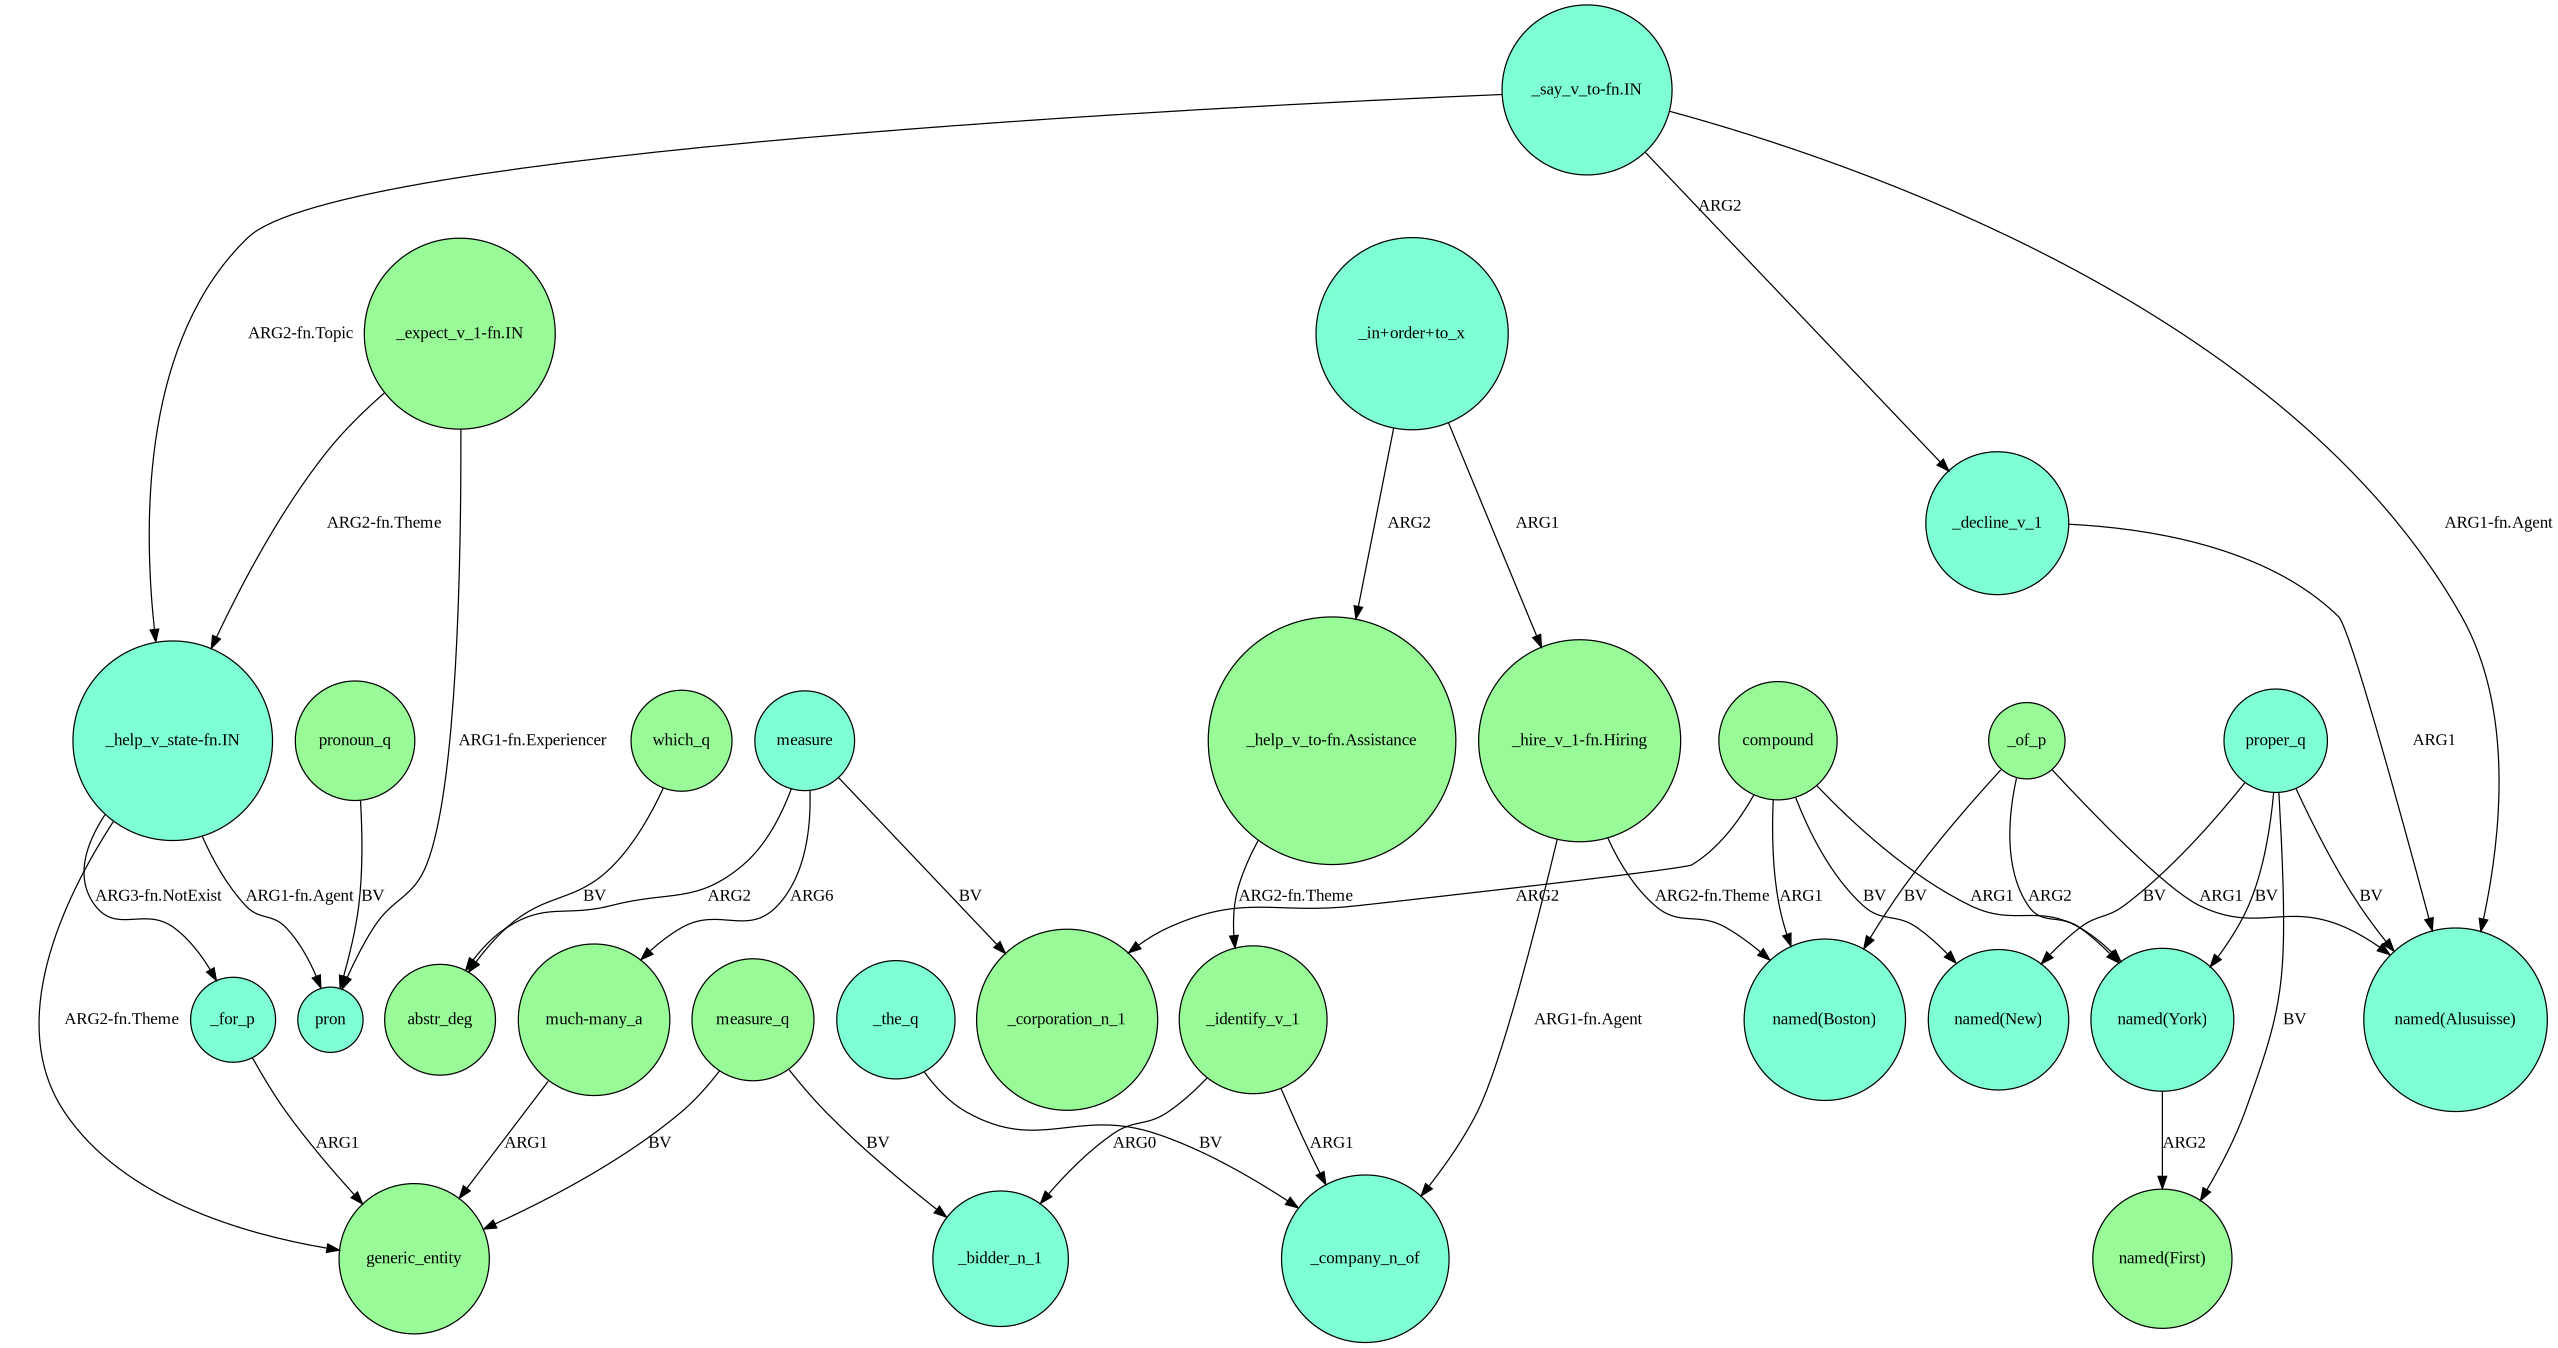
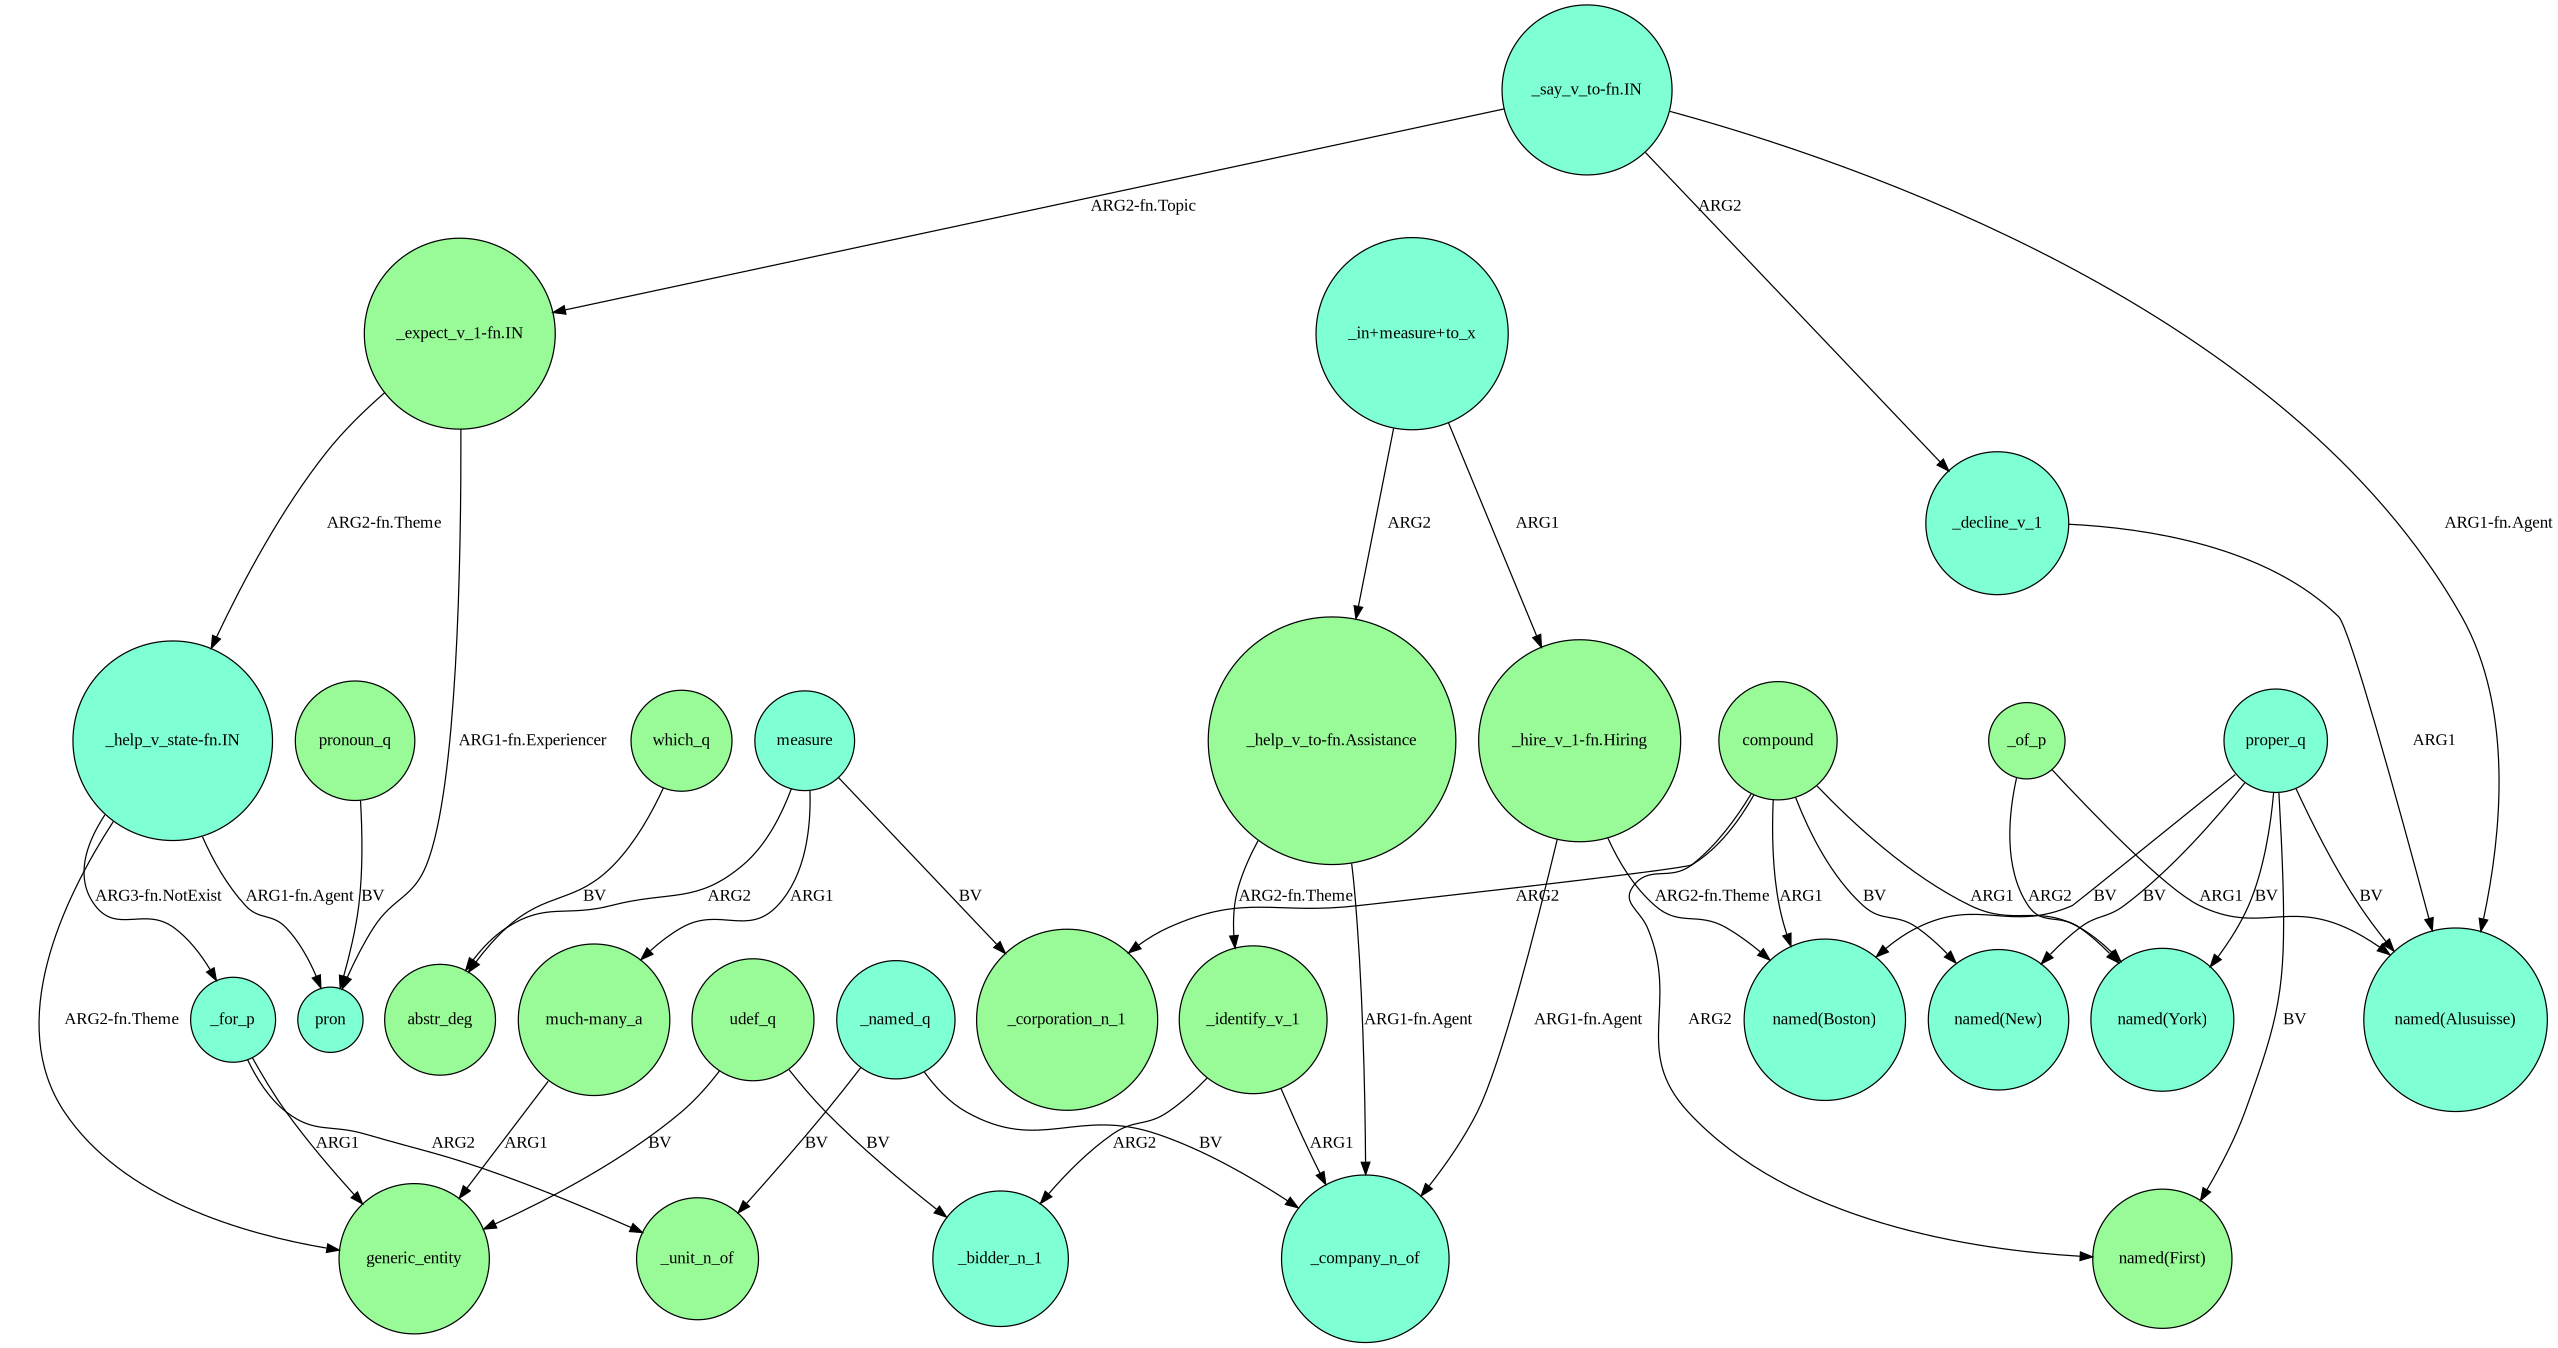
  digraph {
    fontname="Liberation Serif"
    node [fillcolor=aquamarine fontname="Liberation Serif" shape=circle style=filled]
    edge [fontname="Liberation Serif"]
    n1 [label="_help_v_state-fn.IN"]
    generic_entity [fillcolor=palegreen]
    _for_p
    pron
+   _unit_n_of [fillcolor=palegreen]
    abstr_deg [fillcolor=palegreen]
    measure
    "much-many_a" [fillcolor=palegreen]
    _corporation_n_1 [fillcolor=palegreen]
    proper_q
    "named(Boston)"
    "named(New)"
    "named(First)" [fillcolor=palegreen]
    "named(Alusuisse)"
    "named(York)"
    compound [fillcolor=palegreen]
-   udef_q [fillcolor=palegreen label=measure_q]
+   udef_q [fillcolor=palegreen]
    _bidder_n_1
    "_help_v_to-fn.Assistance" [fillcolor=palegreen]
    _identify_v_1 [fillcolor=palegreen]
    _company_n_of
-   _the_q
+   _the_q [label=_named_q]
    _decline_v_1
    "_say_v_to-fn.IN"
    "_expect_v_1-fn.IN" [fillcolor=palegreen]
    pronoun_q [fillcolor=palegreen]
    _of_p [fillcolor=palegreen]
    "_hire_v_1-fn.Hiring" [fillcolor=palegreen]
    which_q [fillcolor=palegreen]
-   "_in+order+to_x"
+   "_in+order+to_x" [label="_in+measure+to_x"]
    n1 -> generic_entity [label="ARG2-fn.Theme"]
    n1 -> _for_p [label="ARG3-fn.NotExist"]
    n1 -> pron [label="ARG1-fn.Agent"]
    _for_p -> generic_entity [label=ARG1]
+   _for_p -> _unit_n_of [label=ARG2]
    measure -> abstr_deg [label=ARG2]
-   measure -> "much-many_a" [label=ARG6]
+   measure -> "much-many_a" [label=ARG1]
    measure -> _corporation_n_1 [label=BV]
    "much-many_a" -> generic_entity [label=ARG1]
-   _of_p -> "named(Boston)" [label=BV]
+   proper_q -> "named(Boston)" [label=BV]
    proper_q -> "named(New)" [label=BV]
    proper_q -> "named(First)" [label=BV]
    proper_q -> "named(Alusuisse)" [label=BV]
    proper_q -> "named(York)" [label=BV]
    compound -> _corporation_n_1 [label=ARG2]
    compound -> "named(Boston)" [label=ARG1]
    compound -> "named(New)" [label=BV]
-   "named(York)" -> "named(First)" [label=ARG2]
+   compound -> "named(First)" [label=ARG2]
    compound -> "named(York)" [label=ARG1]
    udef_q -> generic_entity [label=BV]
    udef_q -> _bidder_n_1 [label=BV]
    "_help_v_to-fn.Assistance" -> _identify_v_1 [label="ARG2-fn.Theme"]
-   _identify_v_1 -> _bidder_n_1 [label=ARG0]
+   "_help_v_to-fn.Assistance" -> _company_n_of [label="ARG1-fn.Agent"]
+   _identify_v_1 -> _bidder_n_1 [label=ARG2]
    _identify_v_1 -> _company_n_of [label=ARG1]
+   _the_q -> _unit_n_of [label=BV]
    _the_q -> _company_n_of [label=BV]
    _decline_v_1 -> "named(Alusuisse)" [label=ARG1]
    "_say_v_to-fn.IN" -> "named(Alusuisse)" [label="ARG1-fn.Agent"]
    "_say_v_to-fn.IN" -> _decline_v_1 [label=ARG2]
-   "_say_v_to-fn.IN" -> n1 [label="ARG2-fn.Topic"]
+   "_say_v_to-fn.IN" -> "_expect_v_1-fn.IN" [label="ARG2-fn.Topic"]
    "_expect_v_1-fn.IN" -> n1 [label="ARG2-fn.Theme"]
    "_expect_v_1-fn.IN" -> pron [label="ARG1-fn.Experiencer"]
    pronoun_q -> pron [label=BV]
    _of_p -> "named(Alusuisse)" [label=ARG1]
    _of_p -> "named(York)" [label=ARG2]
    "_hire_v_1-fn.Hiring" -> "named(Boston)" [label="ARG2-fn.Theme"]
    "_hire_v_1-fn.Hiring" -> _company_n_of [label="ARG1-fn.Agent"]
    which_q -> abstr_deg [label=BV]
    "_in+order+to_x" -> "_help_v_to-fn.Assistance" [label=ARG2]
    "_in+order+to_x" -> "_hire_v_1-fn.Hiring" [label=ARG1]
  }
